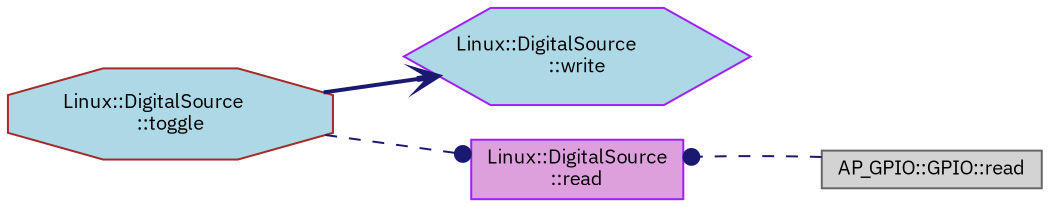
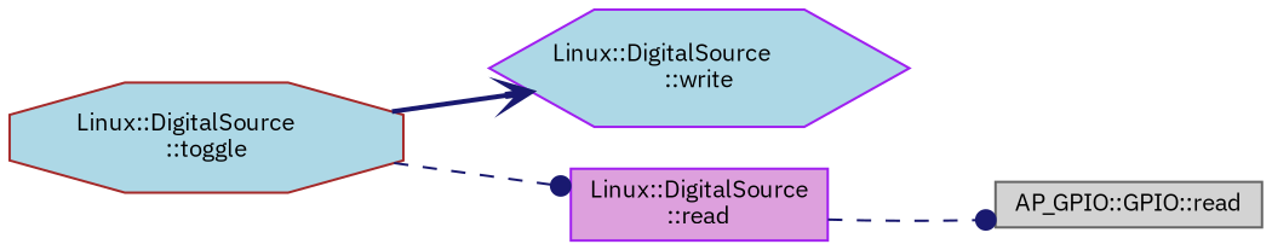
  digraph {
    fontname="IBM Plex Sans"
    rankdir=LR
    node [color=purple fillcolor=lightblue fontname="IBM Plex Sans" fontsize=10 shape=box style=filled]
    edge [arrowhead=dot color=midnightblue fontname="IBM Plex Sans" fontsize=10 labelfontname=Helvetica labelfontsize=10 style=dashed]
    n1 [color=brown fontcolor=black height=0.2 label="Linux::DigitalSource\l::toggle" shape=octagon width=0.4]
    n2 [height=0.2 label="Linux::DigitalSource\l::write" shape=hexagon width=0.4]
    n3 [fillcolor=plum height=0.2 label="Linux::DigitalSource\l::read" width=0.4]
    n4 [color=gray40 fillcolor=lightgrey height=0.2 label="AP_GPIO::GPIO::read" width=0.4]
    n1 -> n2 [arrowhead=vee style=bold]
    n1 -> n3
-   n4 -> n3
+   n3 -> n4
  }
